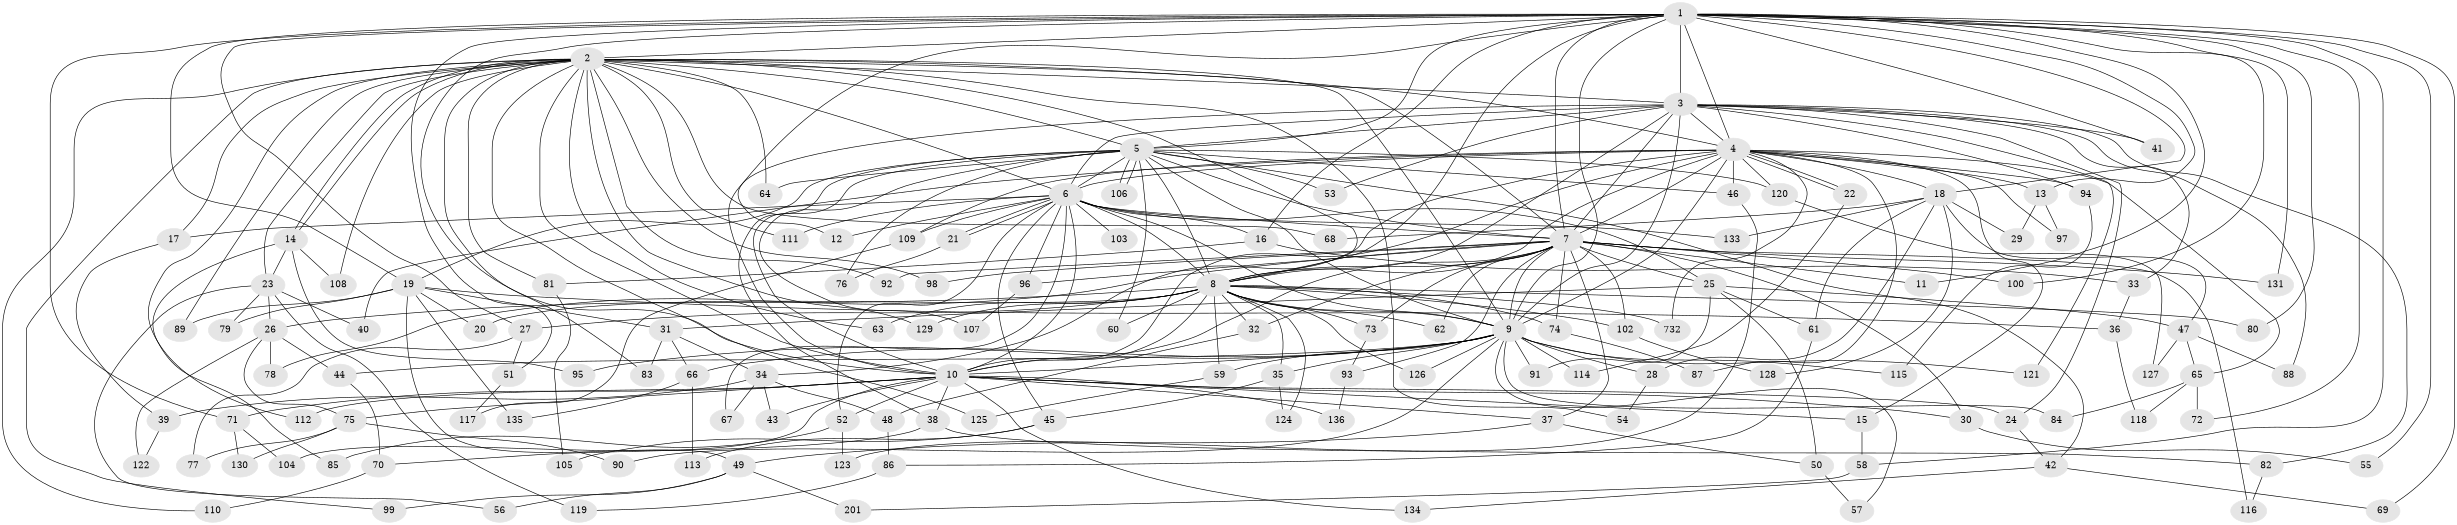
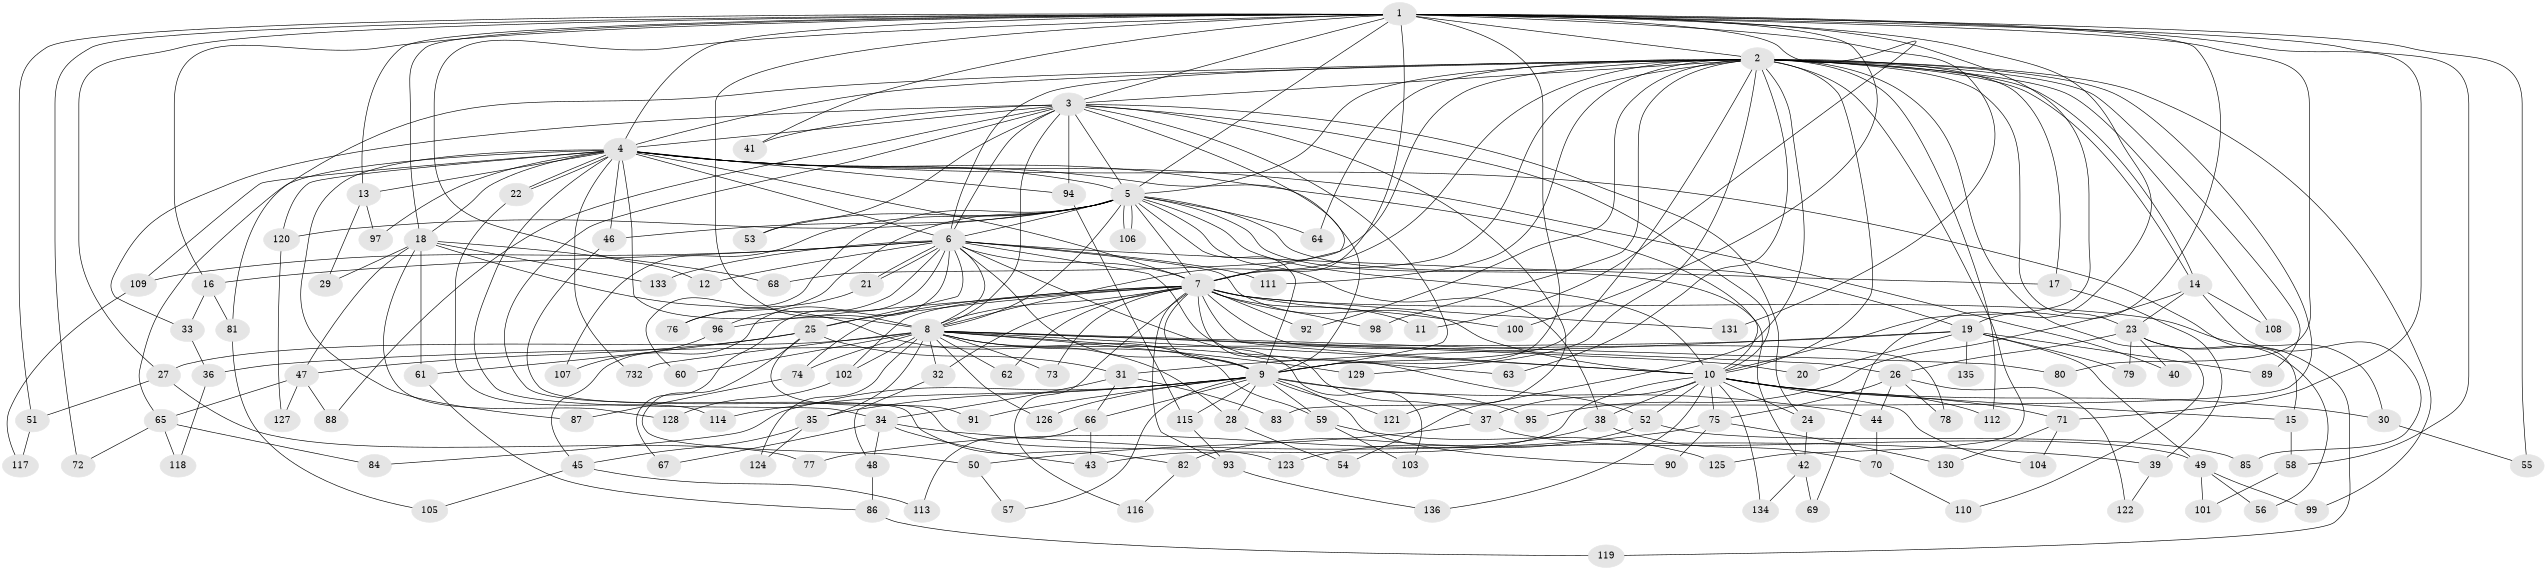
  graph {
    node [color=gray90 style=filled]
    1
    2
    3
    4
    5
    7
    8
    9
    10
    11
    12
    13
    16
    18
    19
    27
    41
    51
    55
    58
    69
    71
    72
    80
    100
    131
    6
    14
    17
    23
    54
    63
    64
    68
    81
    83
    89
    92
    98
    99
    108
    110
    111
    112
    125
    129
    24
    33
    53
    82
    88
    94
    121
    15
    22
    34
    40
    46
    65
    87
    97
    109
    120
    n64 [label=732]
    38
    42
    60
    76
    106
    107
    21
    25
    45
    52
    67
    96
    103
    133
    30
    32
    37
    62
    73
    74
    78
    93
    102
    116
    20
    26
    35
    59
    124
    126
    28
    44
    57
    66
    84
    90
    91
    95
    114
    115
    43
    75
    104
    134
    136
    29
    47
    61
    128
    31
    36
    49
    79
    135
    77
    117
-   101 [label=201]
+   101
    130
    85
    39
    56
    119
    105
    48
    123
    118
    127
    70
    50
    113
    122
    86
    1 -- 2
    1 -- 3
    1 -- 4
    1 -- 5
    1 -- 7
    1 -- 8
    1 -- 9
    1 -- 10
    1 -- 11
    1 -- 12
    1 -- 13
    1 -- 16
    1 -- 18
    1 -- 19
    1 -- 27
    1 -- 41
    1 -- 51
    1 -- 55
    1 -- 58
    1 -- 69
    1 -- 71
    1 -- 72
    1 -- 80
    1 -- 100
    1 -- 131
    2 -- 3
    2 -- 4
    2 -- 5
    2 -- 7
    2 -- 8
    2 -- 9
    2 -- 10
    2 -- 6
    2 -- 14
    2 -- 14
    2 -- 17
    2 -- 23
    2 -- 54
    2 -- 63
    2 -- 64
    2 -- 68
    2 -- 81
    2 -- 83
    2 -- 89
    2 -- 92
    2 -- 98
    2 -- 99
    2 -- 108
    2 -- 110
    2 -- 111
    2 -- 112
    2 -- 125
    2 -- 129
    3 -- 4
    3 -- 5
    3 -- 7
    3 -- 8
    3 -- 9
    3 -- 10
    3 -- 41
    3 -- 6
    3 -- 24
    3 -- 33
    3 -- 53
    3 -- 82
    3 -- 88
    3 -- 94
    3 -- 121
+   4 -- 5
    4 -- 7
    4 -- 8
    4 -- 9
    4 -- 10
    4 -- 13
    4 -- 18
    4 -- 6
    4 -- 94
    4 -- 15
    4 -- 22
    4 -- 22
    4 -- 34
    4 -- 40
    4 -- 46
    4 -- 65
    4 -- 87
    4 -- 97
    4 -- 109
    4 -- 120
    4 -- n64
    5 -- 7
    5 -- 8
    5 -- 9
    5 -- 10
    5 -- 19
    5 -- 6
    5 -- 64
    5 -- 53
    5 -- 46
    5 -- 120
    5 -- 38
    5 -- 42
    5 -- 60
    5 -- 76
    5 -- 106
    5 -- 106
    5 -- 107
    7 -- 8
    7 -- 9
    7 -- 10
    7 -- 11
    7 -- 100
    7 -- 131
    7 -- 92
    7 -- 98
    7 -- 25
    7 -- 96
    7 -- 30
    7 -- 32
    7 -- 37
    7 -- 62
    7 -- 73
    7 -- 74
    7 -- 78
    7 -- 93
    7 -- 102
    7 -- 116
    8 -- 9
    8 -- 10
    8 -- 27
    8 -- 80
    8 -- 63
    8 -- 129
    8 -- n64
    8 -- 60
    8 -- 32
    8 -- 62
    8 -- 73
    8 -- 74
    8 -- 102
    8 -- 20
    8 -- 26
    8 -- 35
    8 -- 59
    8 -- 124
    8 -- 126
-   9 -- 10
    9 -- 121
    9 -- 35
    9 -- 59
    9 -- 126
    9 -- 28
    9 -- 44
    9 -- 57
    9 -- 66
    9 -- 84
    9 -- 90
    9 -- 91
    9 -- 95
    9 -- 114
    9 -- 115
    10 -- 71
    10 -- 112
    10 -- 24
    10 -- 15
    10 -- 38
    10 -- 52
    10 -- 30
    10 -- 37
    10 -- 43
    10 -- 75
    10 -- 104
    10 -- 134
    10 -- 136
    13 -- 97
    13 -- 29
    16 -- 81
    16 -- 33
    18 -- 68
    18 -- 133
    18 -- 28
    18 -- 29
    18 -- 47
    18 -- 61
    18 -- 128
    19 -- 89
    19 -- 20
    19 -- 31
    19 -- 36
    19 -- 49
    19 -- 79
    19 -- 135
    27 -- 51
    27 -- 77
    51 -- 117
    58 -- 101
    71 -- 104
    71 -- 130
    6 -- 7
    6 -- 8
    6 -- 9
    6 -- 10
    6 -- 12
    6 -- 16
    6 -- 17
    6 -- 111
    6 -- 109
    6 -- 21
    6 -- 21
    6 -- 25
    6 -- 45
    6 -- 52
    6 -- 67
    6 -- 96
    6 -- 103
    6 -- 133
    14 -- 23
    14 -- 108
    14 -- 95
    14 -- 85
    17 -- 39
    23 -- 40
    23 -- 26
    23 -- 79
    23 -- 56
    23 -- 119
    81 -- 105
    24 -- 42
    33 -- 36
    82 -- 116
    94 -- 115
    15 -- 58
    22 -- 114
    34 -- 67
    34 -- 43
    34 -- 39
    34 -- 48
    46 -- 123
    65 -- 72
    65 -- 84
    65 -- 118
    109 -- 117
    120 -- 127
    38 -- 82
    38 -- 70
    42 -- 69
    42 -- 134
    21 -- 76
    25 -- 91
    25 -- 47
    25 -- 61
    25 -- 31
    25 -- 50
    45 -- 105
    45 -- 113
    52 -- 85
    52 -- 123
    96 -- 107
    30 -- 55
    32 -- 48
    37 -- 49
    37 -- 50
-   73 -- 93
+   115 -- 93
    74 -- 87
    93 -- 136
    102 -- 128
    26 -- 78
    26 -- 44
    26 -- 75
    26 -- 122
    35 -- 45
    35 -- 124
    59 -- 125
+   59 -- 103
    28 -- 54
    44 -- 70
-   66 -- 135
+   66 -- 43
    66 -- 113
    75 -- 90
    75 -- 77
    75 -- 130
    47 -- 88
    47 -- 65
    47 -- 127
    61 -- 86
    31 -- 83
    31 -- 34
    31 -- 66
    36 -- 118
    49 -- 99
    49 -- 101
    49 -- 56
    39 -- 122
    48 -- 86
    70 -- 110
    50 -- 57
    86 -- 119
  }
